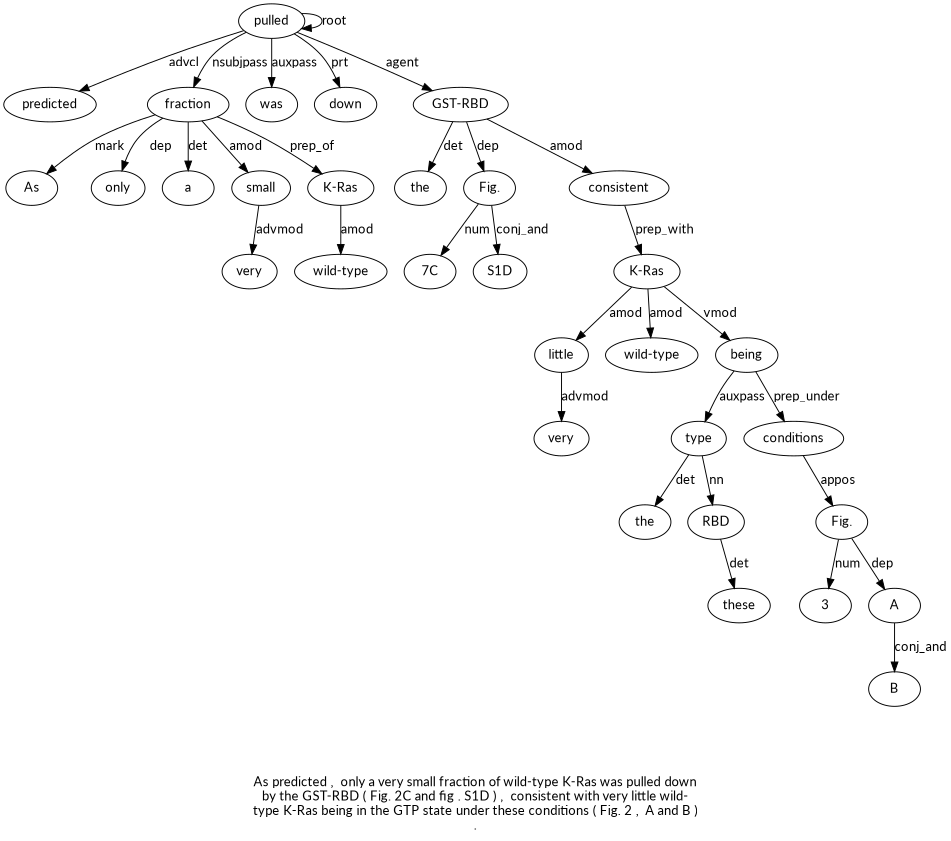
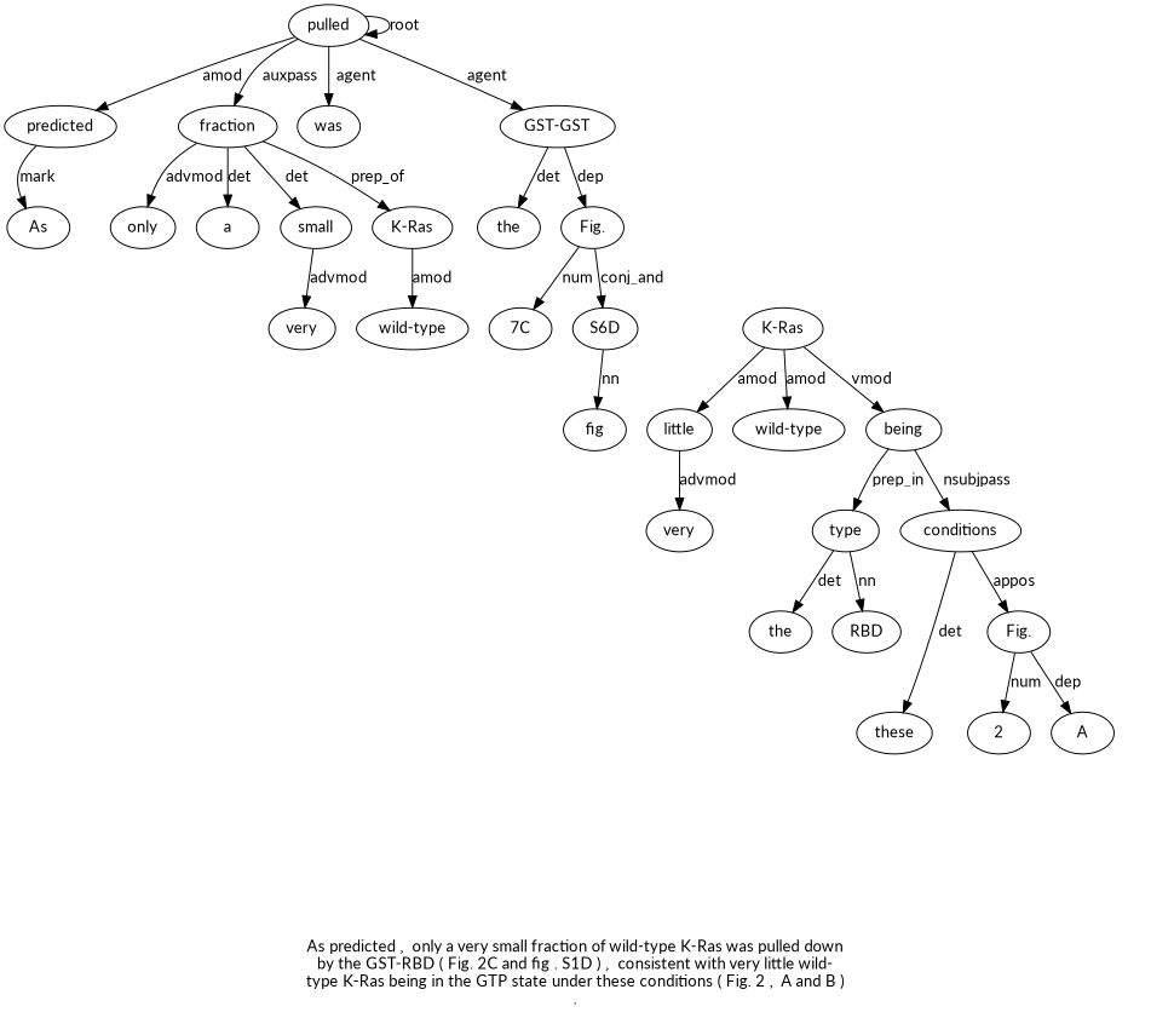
  digraph {
    fontname=Lato
    label="As predicted ,  only a very small fraction of wild-type K-Ras was pulled down\nby the GST-RBD ( Fig. 2C and fig . S1D ) ,  consistent with very little wild-\ntype K-Ras being in the GTP state under these conditions ( Fig. 2 ,  A and B )\n."
    node [fillcolor=white fontname=Lato style=filled]
    edge [fontname=Lato]
    n1 [label=predicted]
    n2 [label=As]
    n3 [label=pulled]
    n4 [label=fraction]
    n5 [label=was]
-   n6 [label=down]
-   n7 [label="GST-RBD"]
+   n7 [label="GST-GST"]
    n8 [label=only]
    n9 [label=a]
    n10 [label=small]
    n11 [label="K-Ras"]
    n12 [label=the]
    n13 [label="Fig."]
-   n14 [label=consistent]
    n15 [label=very]
    n16 [label="wild-type"]
    n17 [label="7C"]
-   n18 [label=S1D]
+   n18 [label=S6D]
    n19 [label="K-Ras"]
+   n20 [label=fig]
    n21 [label=little]
    n22 [label="wild-type"]
    n23 [label=being]
    n24 [label=very]
    n25 [label=type]
    n26 [label=conditions]
    n27 [label=the]
    n28 [label=RBD]
    n29 [label=these]
    n30 [label="Fig."]
-   n31 [label=3]
+   n31 [label=2]
    n32 [label=A]
-   n33 [label=B]
-   n4 -> n2 [label=mark]
-   n3 -> n1 [label=advcl]
+   n1 -> n2 [label=mark]
+   n3 -> n1 [label=amod]
    n3 -> n3 [label=root]
-   n3 -> n4 [label=nsubjpass]
-   n3 -> n5 [label=auxpass]
-   n3 -> n6 [label=prt]
+   n3 -> n4 [label=auxpass]
+   n3 -> n5 [label=agent]
    n3 -> n7 [label=agent]
-   n4 -> n8 [label=dep]
+   n4 -> n8 [label=advmod]
    n4 -> n9 [label=det]
-   n4 -> n10 [label=amod]
+   n4 -> n10 [label=det]
    n4 -> n11 [label=prep_of]
    n7 -> n12 [label=det]
    n7 -> n13 [label=dep]
-   n7 -> n14 [label=amod]
    n10 -> n15 [label=advmod]
    n11 -> n16 [label=amod]
    n13 -> n17 [label=num]
    n13 -> n18 [label=conj_and]
-   n14 -> n19 [label=prep_with]
+   n18 -> n20 [label=nn]
    n19 -> n21 [label=amod]
    n19 -> n22 [label=amod]
    n19 -> n23 [label=vmod]
    n21 -> n24 [label=advmod]
-   n23 -> n25 [label=auxpass]
-   n23 -> n26 [label=prep_under]
+   n23 -> n25 [label=prep_in]
+   n23 -> n26 [label=nsubjpass]
    n25 -> n27 [label=det]
    n25 -> n28 [label=nn]
-   n28 -> n29 [label=det]
+   n26 -> n29 [label=det]
    n26 -> n30 [label=appos]
    n30 -> n31 [label=num]
    n30 -> n32 [label=dep]
-   n32 -> n33 [label=conj_and]
  }
